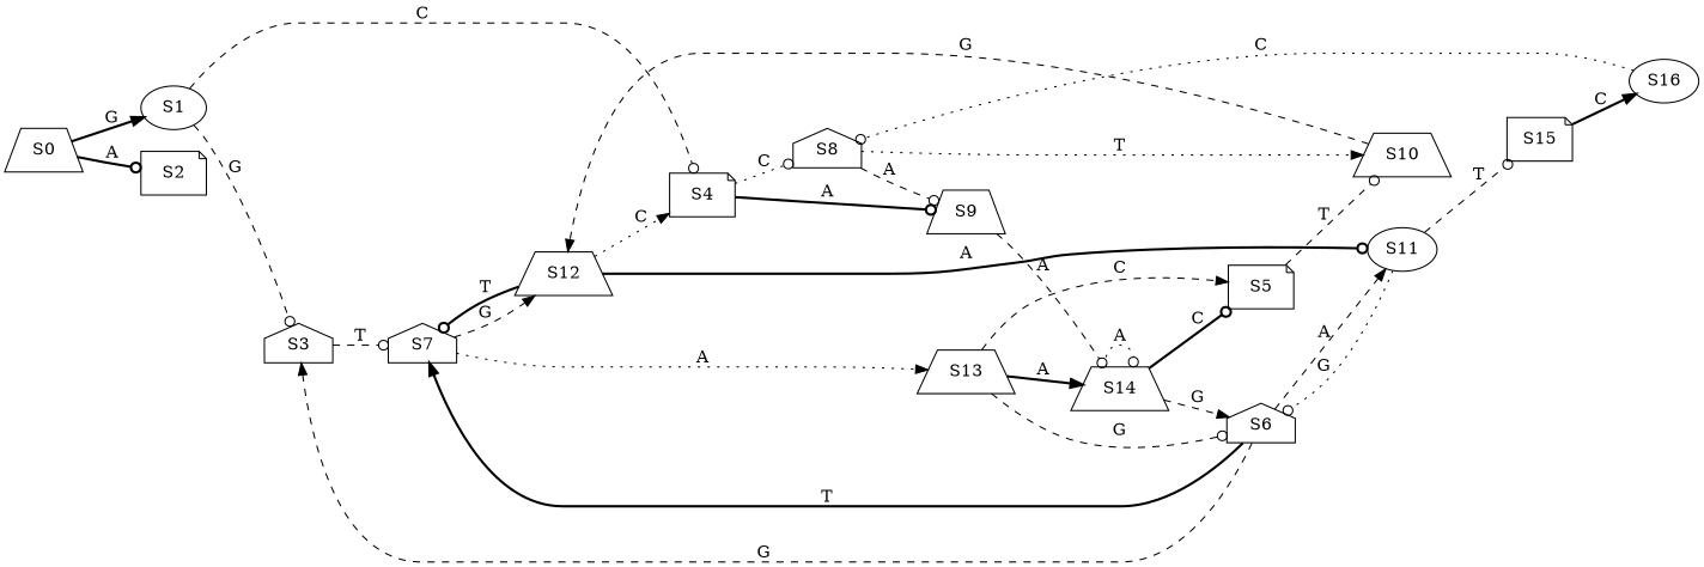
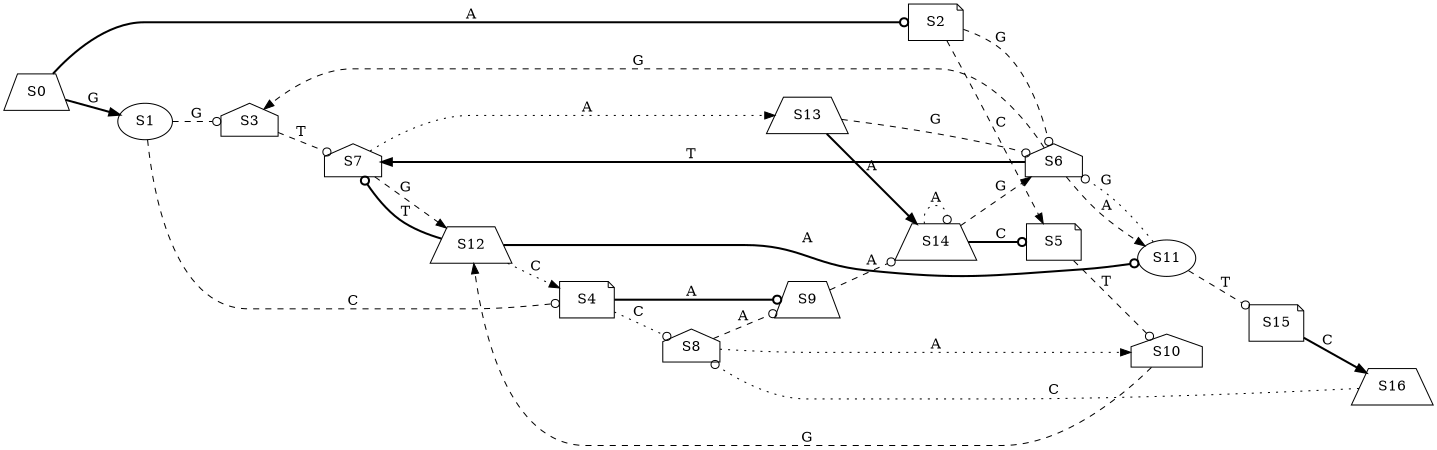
  strict digraph {
    rankdir=LR
    node [shape=trapezium]
    edge [arrowhead=odot style=dashed]
    S1 [shape=ellipse]
    S0
    S2 [shape=note]
    S3 [shape=house]
    S4 [shape=note]
    S5 [shape=note]
    S6 [shape=house]
    S7 [shape=house]
    S8 [shape=house]
    S9
-   S10
+   S10 [shape=house]
    S11 [shape=ellipse]
    S12
    S13
    S14
    S15 [shape=note]
-   S16 [shape=ellipse]
+   S16
    S1 -> S3 [label=G]
    S1 -> S4 [label=C]
    S0 -> S1 [arrowhead=normal label=G style=bold]
    S0 -> S2 [label=A style=bold]
-   S13 -> S5 [arrowhead=normal label=C]
+   S2 -> S5 [arrowhead=normal label=C]
+   S2 -> S6 [label=G]
    S3 -> S7 [label=T]
    S4 -> S8 [label=C style=dotted]
    S4 -> S9 [label=A style=bold]
    S5 -> S10 [label=T]
    S6 -> S3 [arrowhead=normal label=G]
    S6 -> S7 [arrowhead=normal label=T style=bold]
    S6 -> S11 [arrowhead=normal label=A]
    S7 -> S12 [arrowhead=normal label=G]
    S7 -> S13 [arrowhead=normal label=A style=dotted]
    S8 -> S9 [label=A]
-   S8 -> S10 [arrowhead=normal label=T style=dotted]
+   S8 -> S10 [arrowhead=normal label=A style=dotted]
    S9 -> S14 [label=A]
    S10 -> S12 [arrowhead=normal label=G]
    S11 -> S6 [label=G style=dotted]
    S11 -> S15 [label=T]
    S12 -> S4 [arrowhead=normal label=C style=dotted]
    S12 -> S7 [label=T style=bold]
    S12 -> S11 [label=A style=bold]
    S13 -> S6 [label=G]
    S13 -> S14 [arrowhead=normal label=A style=bold]
    S14 -> S5 [label=C style=bold]
    S14 -> S6 [arrowhead=normal label=G]
    S14 -> S14 [label=A style=dotted]
    S15 -> S16 [arrowhead=normal label=C style=bold]
    S16 -> S8 [label=C style=dotted]
  }
